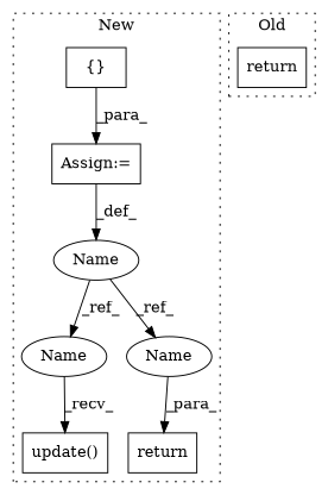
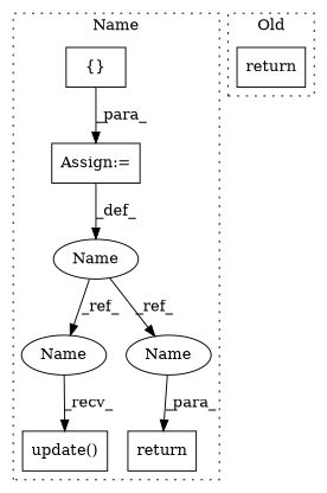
  digraph {
    node [a=87 l=12 shape=box]
    n1 [a=75 l="20,1" label="update()" s="4962,4994"]
    n2 [label=Name s=4581 shape=ellipse]
    n3 [a=93 l=7 label=return s=5004]
    n4 [a=95 l="2,1" label="{}" s="4596,4597"]
    n5 [a=68 l=3 label="Assign:=" s=4593]
    n6 [label=Name s=4962 shape=ellipse]
    n7 [label=Name s=5011 shape=ellipse]
    n8 [a=93 l=7 label=return s=4641]
    subgraph cluster_1 {
-     label=New
+     label=Name
      style=dotted
      n1
      n2
      n3
      n4
      n5
      n6
      n7
    }
    subgraph cluster_2 {
      label=Old
      style=dotted
      n8
    }
    n2 -> n6 [label=_ref_]
    n2 -> n7 [label=_ref_]
    n4 -> n5 [label=_para_]
    n5 -> n2 [label=_def_]
    n6 -> n1 [label=_recv_]
    n7 -> n3 [label=_para_]
  }
